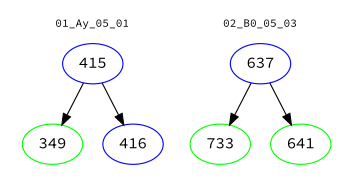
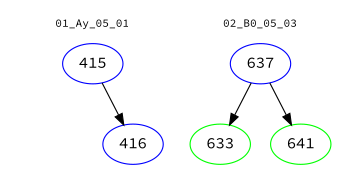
  digraph {
    fontname="Source Code Pro"
    node [color=blue fontname="Source Code Pro"]
    edge [color=black fontname="Source Code Pro"]
    n1 [label=415]
-   n2 [color=green label=349]
    n3 [label=416]
    n4 [label=637]
-   n5 [color=green label=733]
+   n5 [color=green label=633]
    n6 [color=green label=641]
    subgraph cluster_1 {
      color=white
      fontsize=10
      label="01_Ay_05_01"
      n1
-     n2
      n3
    }
    subgraph cluster_2 {
      color=white
      fontsize=10
      label="02_B0_05_03"
      n4
      n5
      n6
    }
-   n1 -> n2
    n1 -> n3
    n4 -> n5
    n4 -> n6
  }
